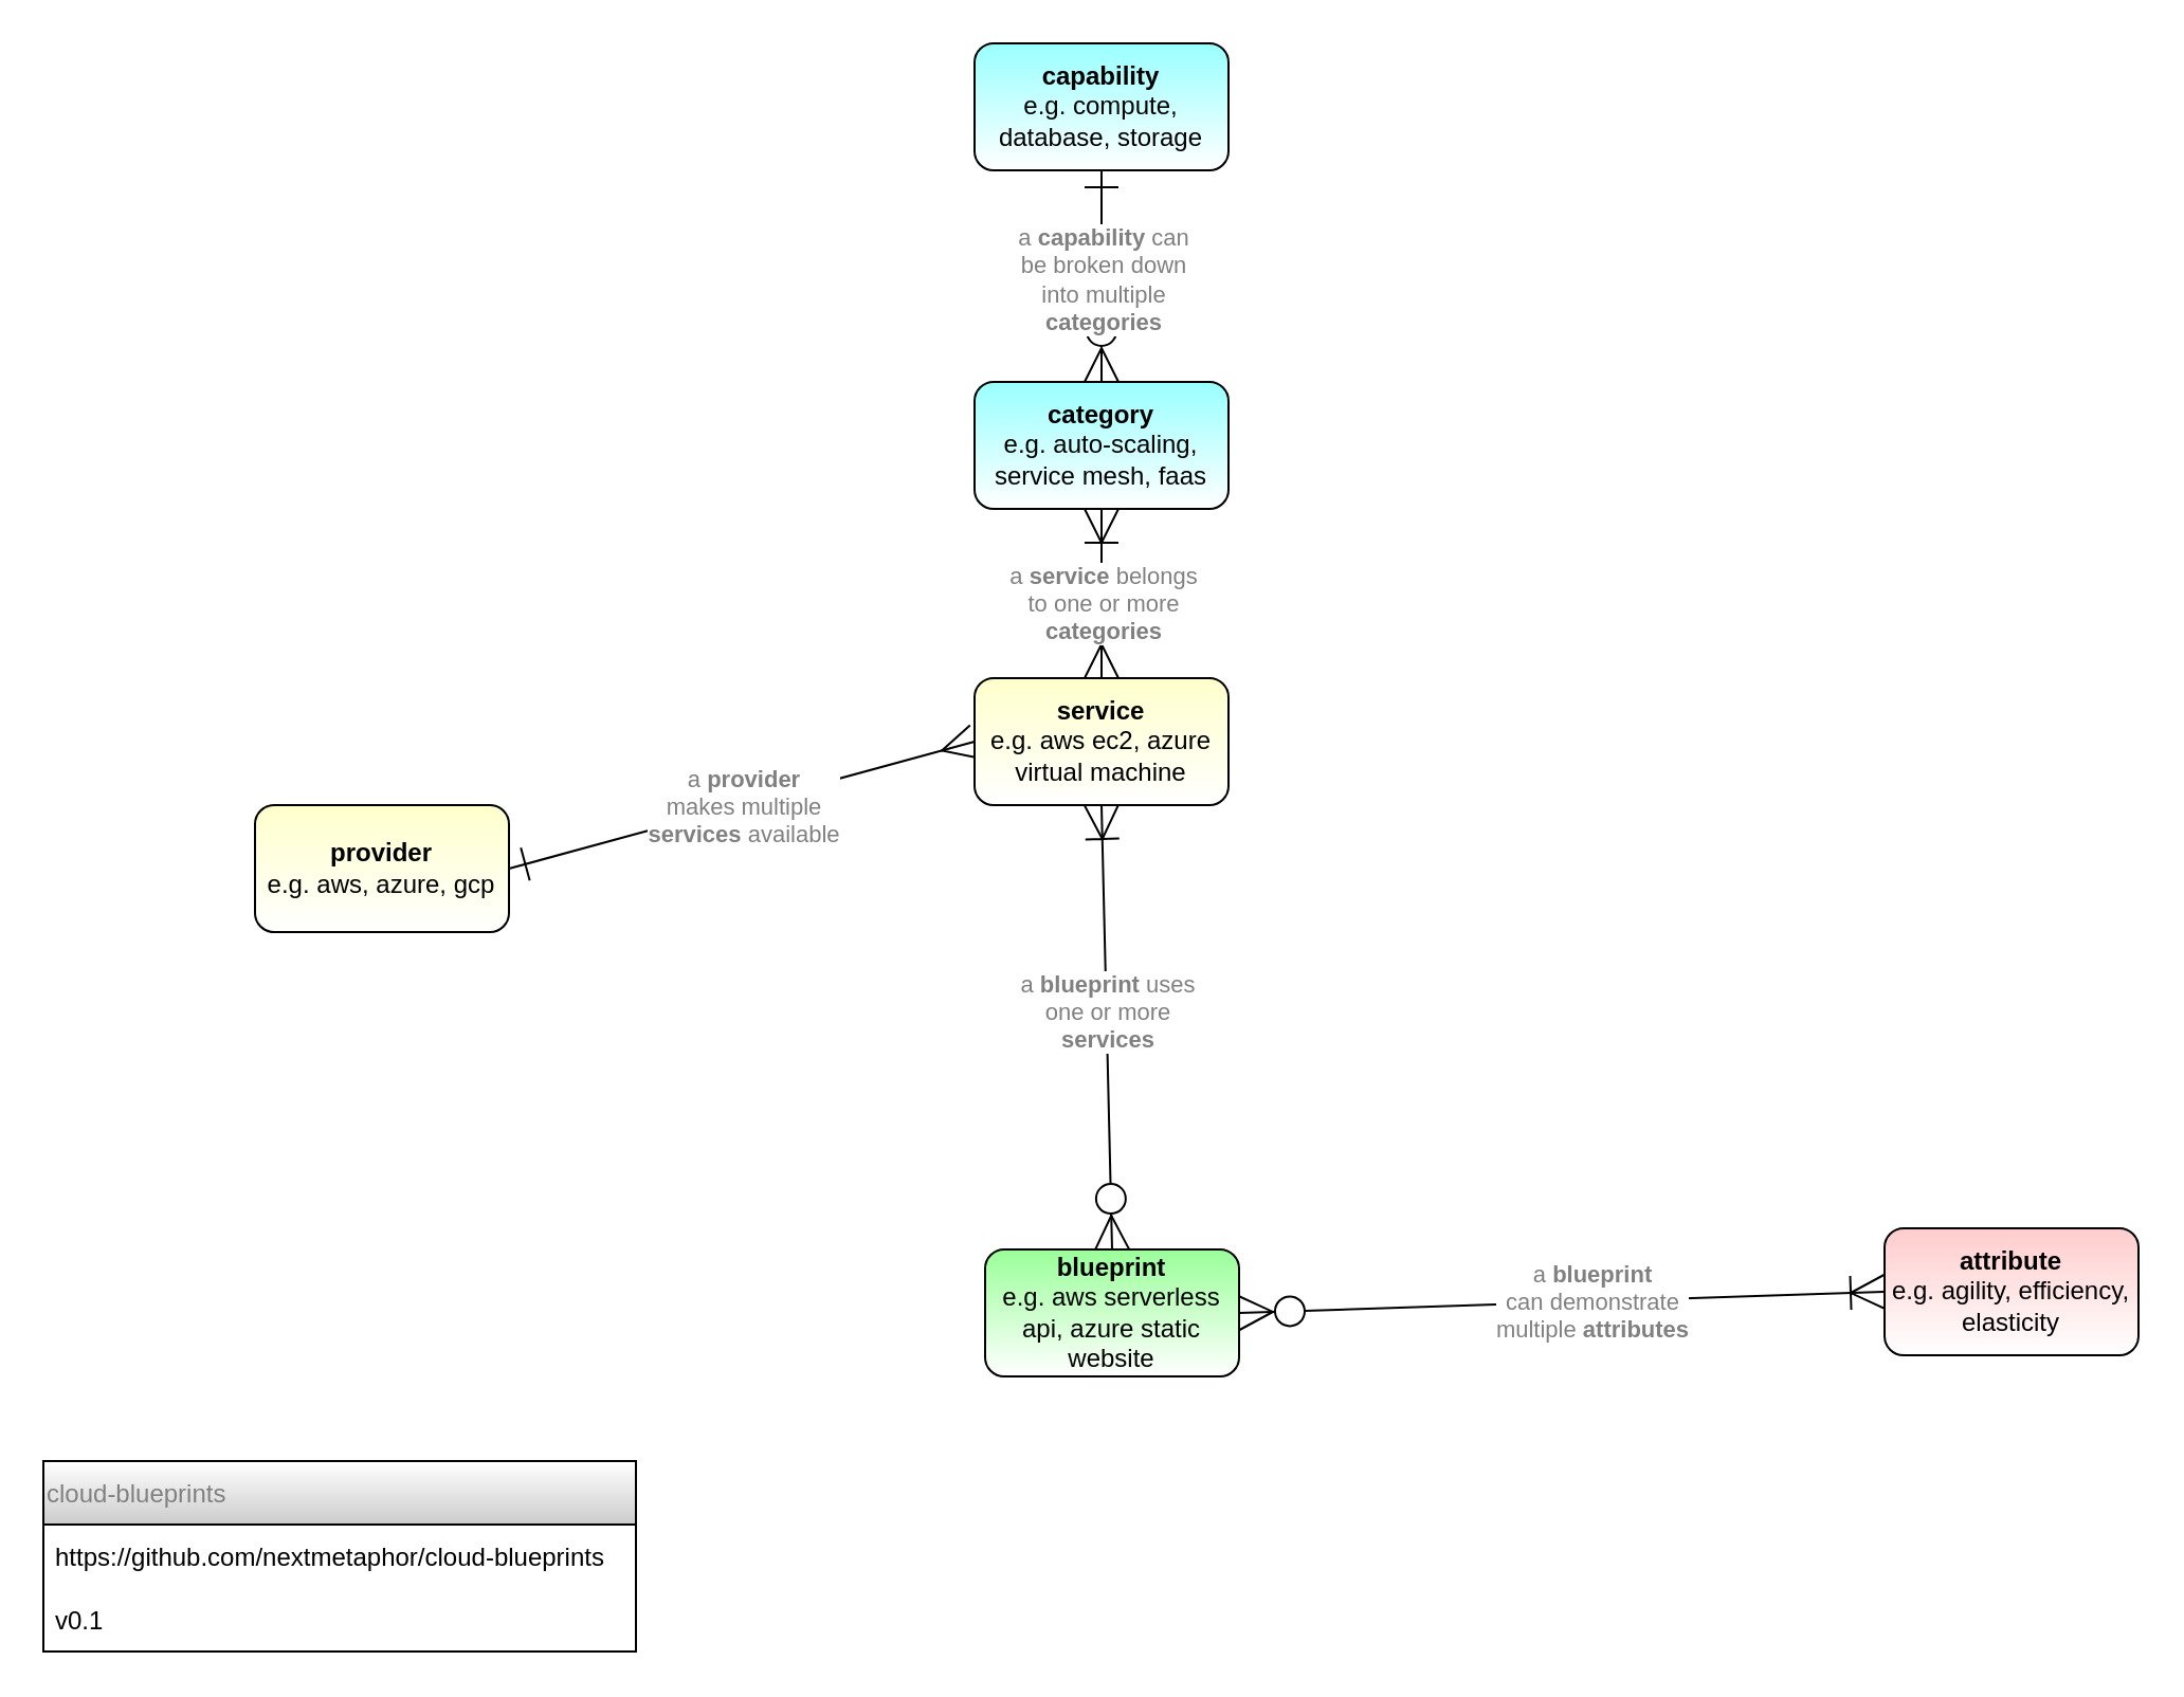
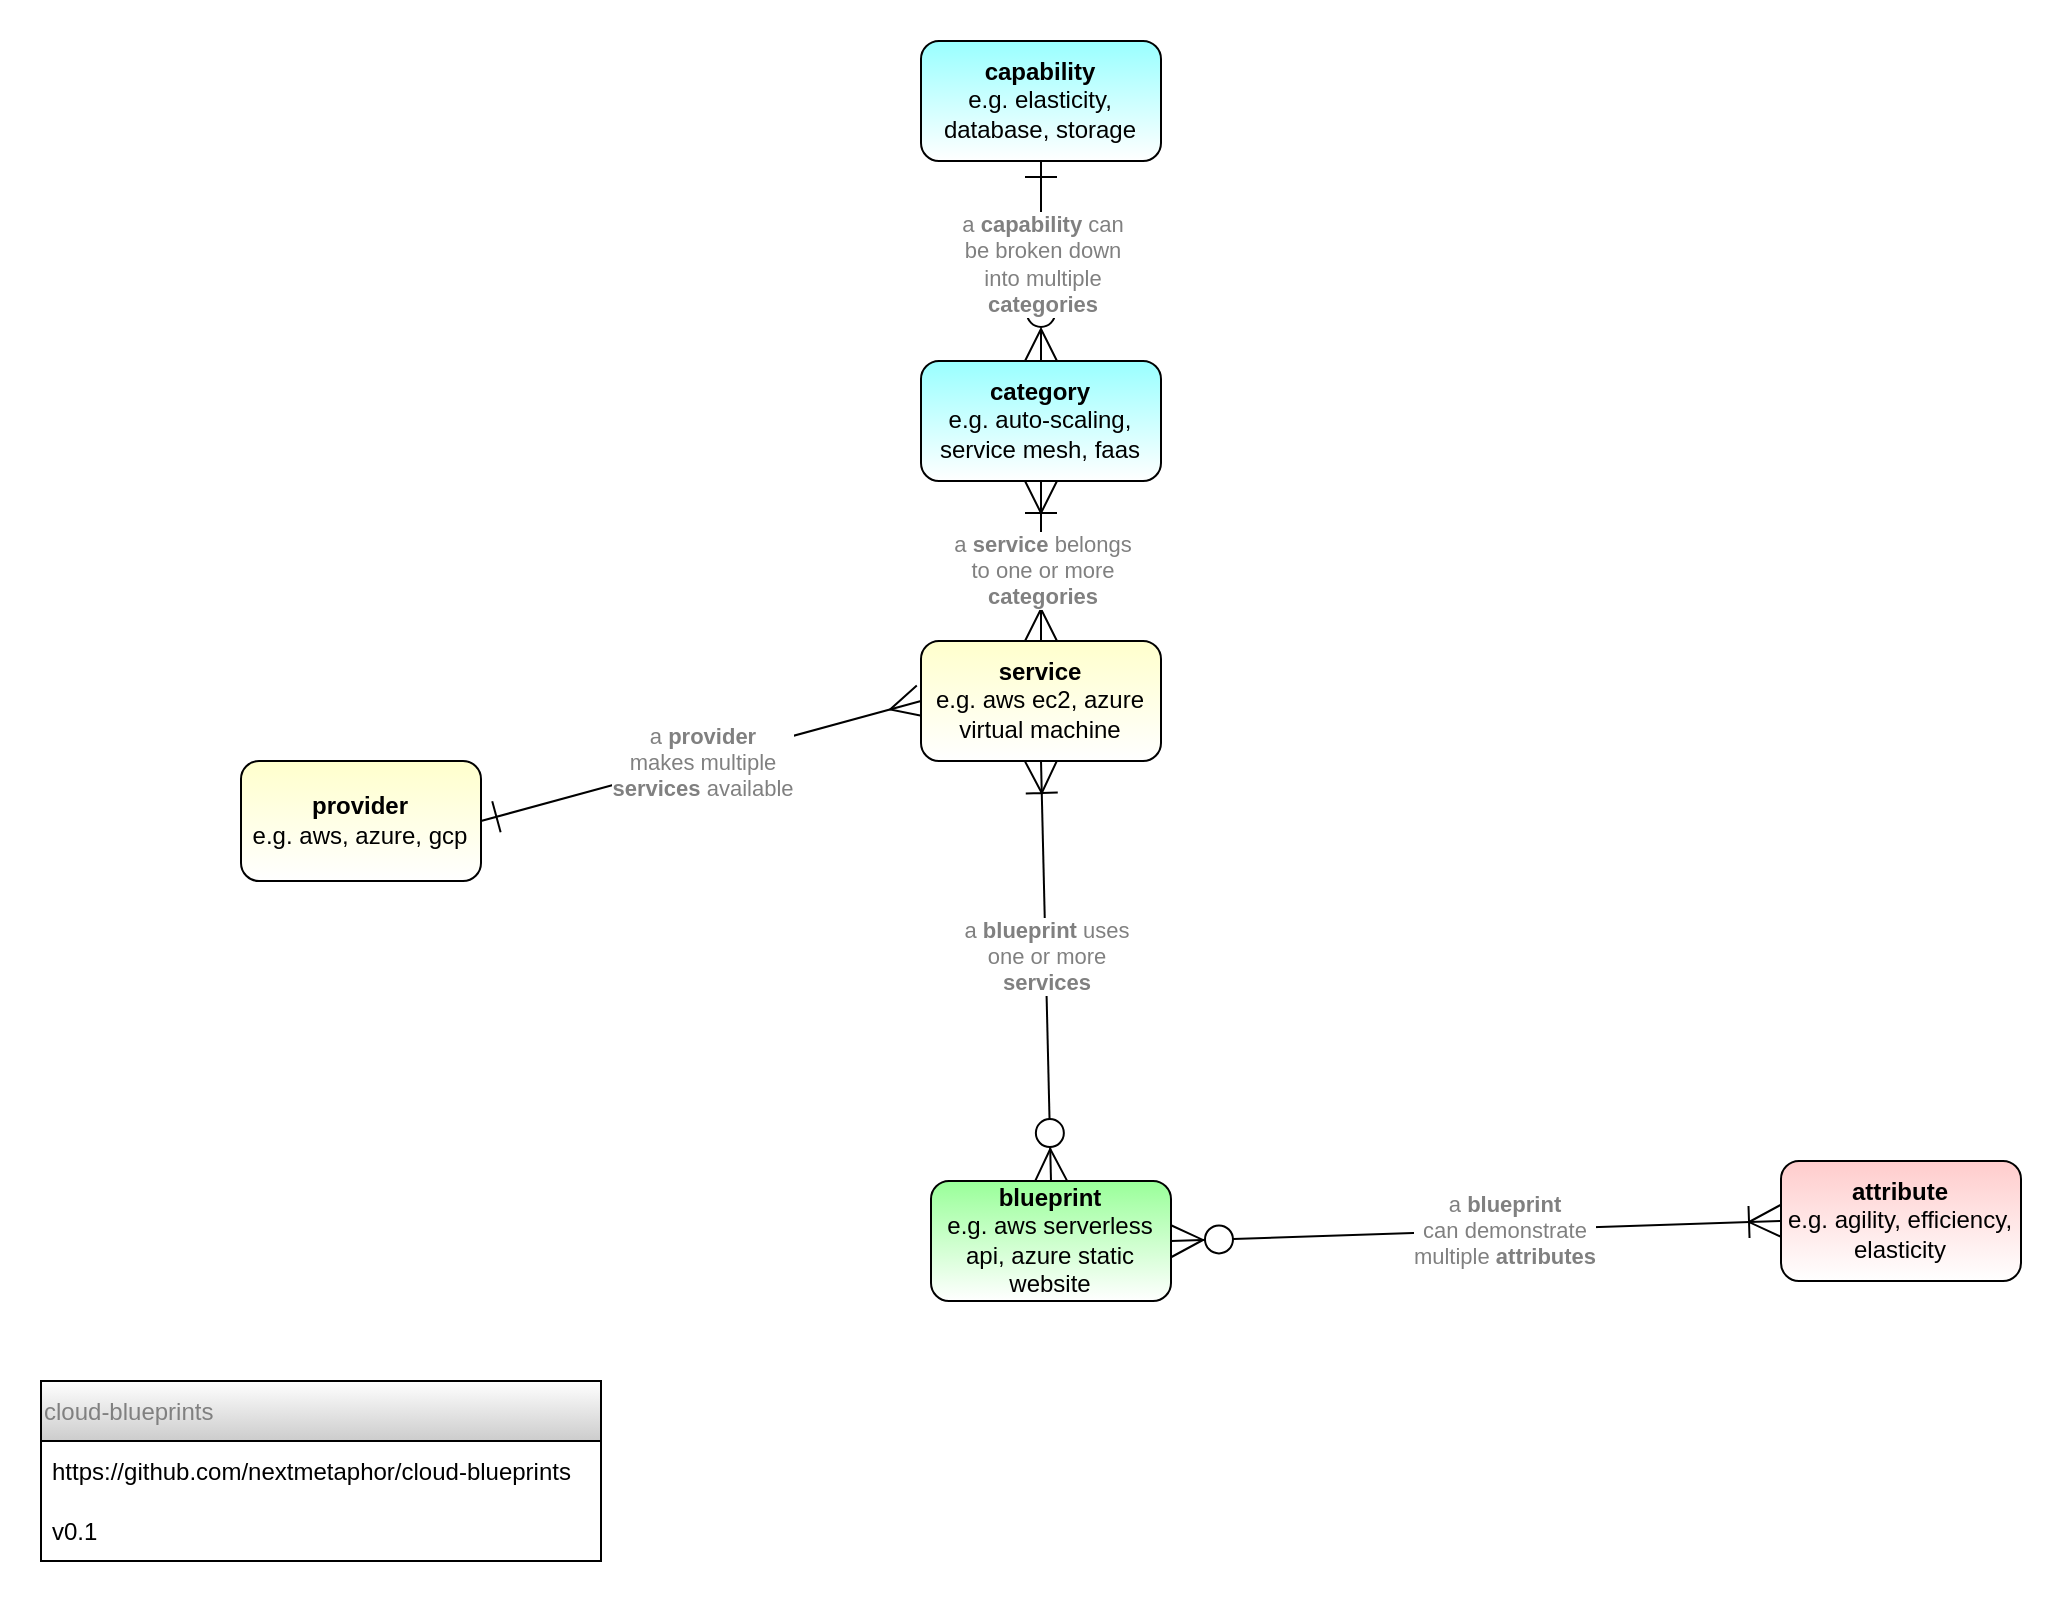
  <mxCell id="0" />
  <mxCell id="1" parent="0" />
  <mxCell id="2" value="&lt;b&gt;attribute&lt;/b&gt;&lt;br&gt;e.g. agility, efficiency, elasticity" style="rounded=1;whiteSpace=wrap;html=1;hachureGap=4;pointerEvents=0;gradientDirection=north;gradientColor=#FFCCCC;" vertex="1" parent="1"><mxGeometry x="890" y="580" width="120" height="60" as="geometry" /></mxCell>
  <mxCell id="3" style="edgeStyle=none;curved=1;rounded=0;orthogonalLoop=1;jettySize=auto;html=1;exitX=0.5;exitY=1;exitDx=0;exitDy=0;entryX=0.5;entryY=0;entryDx=0;entryDy=0;endArrow=ERzeroToMany;startSize=14;endSize=14;sourcePerimeterSpacing=8;targetPerimeterSpacing=8;strokeColor=default;endFill=0;startArrow=ERone;startFill=0;" edge="1" parent="1" source="5" target="6"><mxGeometry relative="1" as="geometry" /></mxCell>
  <mxCell id="4" value="&lt;span style=&quot;text-align: right&quot;&gt;a&amp;nbsp;&lt;/span&gt;&lt;b style=&quot;text-align: right&quot;&gt;capability&lt;/b&gt;&lt;span style=&quot;text-align: right&quot;&gt;&amp;nbsp;can&lt;/span&gt;&lt;br style=&quot;text-align: right&quot;&gt;&lt;span style=&quot;text-align: right&quot;&gt;be broken down&lt;/span&gt;&lt;br style=&quot;text-align: right&quot;&gt;&lt;span style=&quot;text-align: right&quot;&gt;into multiple&lt;/span&gt;&lt;br style=&quot;text-align: right&quot;&gt;&lt;b style=&quot;text-align: right&quot;&gt;categories&lt;/b&gt;" style="edgeLabel;html=1;align=center;verticalAlign=middle;resizable=0;points=[];fontColor=#808080;" vertex="1" connectable="0" parent="3"><mxGeometry x="0.014" relative="1" as="geometry"><mxPoint as="offset" /></mxGeometry></mxCell>
- <mxCell id="5" value="&lt;b&gt;capability&lt;/b&gt;&lt;br&gt;e.g. compute, database, storage" style="rounded=1;whiteSpace=wrap;html=1;hachureGap=4;pointerEvents=0;gradientDirection=north;gradientColor=#99FFFF;" vertex="1" parent="1"><mxGeometry x="460" y="20" width="120" height="60" as="geometry" /></mxCell>
+ <mxCell id="5" value="&lt;b&gt;capability&lt;/b&gt;&lt;br&gt;e.g. elasticity, database, storage" style="rounded=1;whiteSpace=wrap;html=1;hachureGap=4;pointerEvents=0;gradientDirection=north;gradientColor=#99FFFF;" vertex="1" parent="1"><mxGeometry x="460" y="20" width="120" height="60" as="geometry" /></mxCell>
  <mxCell id="6" value="&lt;b&gt;category&lt;/b&gt;&lt;br&gt;e.g. auto-scaling, service mesh, faas" style="rounded=1;whiteSpace=wrap;html=1;hachureGap=4;pointerEvents=0;gradientDirection=north;gradientColor=#99FFFF;" vertex="1" parent="1"><mxGeometry x="460" y="180" width="120" height="60" as="geometry" /></mxCell>
  <mxCell id="7" style="edgeStyle=none;curved=1;rounded=0;orthogonalLoop=1;jettySize=auto;html=1;exitX=1;exitY=0.5;exitDx=0;exitDy=0;entryX=0;entryY=0.5;entryDx=0;entryDy=0;fontColor=#808080;startArrow=ERone;startFill=0;endArrow=ERmany;endFill=0;startSize=14;endSize=14;sourcePerimeterSpacing=8;targetPerimeterSpacing=8;strokeColor=default;" edge="1" parent="1" source="9" target="12"><mxGeometry relative="1" as="geometry" /></mxCell>
  <mxCell id="8" value="&lt;span style=&quot;text-align: left&quot;&gt;a&amp;nbsp;&lt;/span&gt;&lt;b style=&quot;text-align: left&quot;&gt;provider&lt;br&gt;&lt;/b&gt;&lt;span style=&quot;text-align: left&quot;&gt;makes multiple&lt;/span&gt;&lt;br style=&quot;text-align: left&quot;&gt;&lt;b style=&quot;text-align: left&quot;&gt;services&amp;nbsp;&lt;/b&gt;&lt;span style=&quot;text-align: left&quot;&gt;available&lt;/span&gt;" style="edgeLabel;html=1;align=center;verticalAlign=middle;resizable=0;points=[];fontColor=#808080;" vertex="1" connectable="0" parent="7"><mxGeometry x="-0.004" y="-1" relative="1" as="geometry"><mxPoint as="offset" /></mxGeometry></mxCell>
  <mxCell id="9" value="&lt;b&gt;provider&lt;/b&gt;&lt;br&gt;e.g. aws, azure, gcp" style="rounded=1;whiteSpace=wrap;html=1;hachureGap=4;pointerEvents=0;gradientDirection=north;gradientColor=#FFFFCC;" vertex="1" parent="1"><mxGeometry x="120" y="380" width="120" height="60" as="geometry" /></mxCell>
  <mxCell id="10" style="edgeStyle=none;curved=1;rounded=0;orthogonalLoop=1;jettySize=auto;html=1;exitX=0.5;exitY=0;exitDx=0;exitDy=0;entryX=0.5;entryY=1;entryDx=0;entryDy=0;startArrow=ERzeroToMany;startFill=1;endArrow=ERoneToMany;endFill=0;startSize=14;endSize=14;sourcePerimeterSpacing=8;targetPerimeterSpacing=8;strokeColor=default;" edge="1" parent="1" source="12" target="6"><mxGeometry relative="1" as="geometry" /></mxCell>
  <mxCell id="11" value="&lt;span style=&quot;text-align: left&quot;&gt;a&amp;nbsp;&lt;/span&gt;&lt;b style=&quot;text-align: left&quot;&gt;service&lt;/b&gt;&lt;span style=&quot;text-align: left&quot;&gt;&amp;nbsp;belongs&lt;/span&gt;&lt;br style=&quot;text-align: left&quot;&gt;&lt;span style=&quot;text-align: left&quot;&gt;to one or more&lt;/span&gt;&lt;br style=&quot;text-align: left&quot;&gt;&lt;b style=&quot;text-align: left&quot;&gt;categories&lt;/b&gt;" style="edgeLabel;html=1;align=center;verticalAlign=middle;resizable=0;points=[];fontColor=#808080;" vertex="1" connectable="0" parent="10"><mxGeometry x="-0.092" relative="1" as="geometry"><mxPoint as="offset" /></mxGeometry></mxCell>
  <mxCell id="12" value="&lt;b&gt;service&lt;/b&gt;&lt;br&gt;e.g. aws ec2, azure virtual machine" style="rounded=1;whiteSpace=wrap;html=1;hachureGap=4;pointerEvents=0;gradientDirection=north;gradientColor=#FFFFCC;" vertex="1" parent="1"><mxGeometry x="460" y="320" width="120" height="60" as="geometry" /></mxCell>
  <mxCell id="13" style="edgeStyle=none;curved=1;rounded=0;orthogonalLoop=1;jettySize=auto;html=1;exitX=0.5;exitY=0;exitDx=0;exitDy=0;entryX=0.5;entryY=1;entryDx=0;entryDy=0;fontColor=#808080;startArrow=ERzeroToMany;startFill=1;endArrow=ERoneToMany;endFill=0;startSize=14;endSize=14;sourcePerimeterSpacing=8;targetPerimeterSpacing=8;strokeColor=default;" edge="1" parent="1" source="17" target="12"><mxGeometry relative="1" as="geometry" /></mxCell>
  <mxCell id="14" value="&lt;span style=&quot;text-align: left&quot;&gt;a&amp;nbsp;&lt;/span&gt;&lt;b style=&quot;text-align: left&quot;&gt;blueprint&lt;/b&gt;&lt;span style=&quot;text-align: left&quot;&gt;&amp;nbsp;uses&lt;br&gt;&lt;/span&gt;one or more&lt;br style=&quot;text-align: left&quot;&gt;&lt;b style=&quot;text-align: left&quot;&gt;services&lt;/b&gt;" style="edgeLabel;html=1;align=center;verticalAlign=middle;resizable=0;points=[];fontColor=#808080;" vertex="1" connectable="0" parent="13"><mxGeometry x="0.078" relative="1" as="geometry"><mxPoint as="offset" /></mxGeometry></mxCell>
  <mxCell id="15" style="edgeStyle=none;curved=1;rounded=0;orthogonalLoop=1;jettySize=auto;html=1;exitX=1;exitY=0.5;exitDx=0;exitDy=0;entryX=0;entryY=0.5;entryDx=0;entryDy=0;fontColor=#808080;startArrow=ERzeroToMany;startFill=1;endArrow=ERoneToMany;endFill=0;startSize=14;endSize=14;sourcePerimeterSpacing=8;targetPerimeterSpacing=8;strokeColor=default;" edge="1" parent="1" source="17" target="2"><mxGeometry relative="1" as="geometry" /></mxCell>
  <mxCell id="16" value="&lt;span style=&quot;text-align: left&quot;&gt;a&amp;nbsp;&lt;/span&gt;&lt;b style=&quot;text-align: left&quot;&gt;blueprint&lt;br&gt;&lt;/b&gt;&lt;span style=&quot;text-align: left&quot;&gt;can demonstrate&lt;br&gt;&lt;/span&gt;multiple&amp;nbsp;&lt;b style=&quot;text-align: left&quot;&gt;attributes&lt;/b&gt;" style="edgeLabel;html=1;align=center;verticalAlign=middle;resizable=0;points=[];fontColor=#808080;" vertex="1" connectable="0" parent="15"><mxGeometry x="0.094" relative="1" as="geometry"><mxPoint as="offset" /></mxGeometry></mxCell>
  <mxCell id="17" value="&lt;b&gt;blueprint&lt;/b&gt;&lt;br&gt;e.g. aws serverless api, azure static website" style="rounded=1;whiteSpace=wrap;html=1;hachureGap=4;pointerEvents=0;gradientDirection=north;gradientColor=#99FF99;" vertex="1" parent="1"><mxGeometry x="465" y="590" width="120" height="60" as="geometry" /></mxCell>
  <mxCell id="18" value="cloud-blueprints" style="swimlane;fontStyle=0;childLayout=stackLayout;horizontal=1;startSize=30;horizontalStack=0;resizeParent=1;resizeParentMax=0;resizeLast=0;collapsible=1;marginBottom=0;hachureGap=4;pointerEvents=0;fontColor=#808080;gradientDirection=south;align=left;gradientColor=#CCCCCC;" vertex="1" parent="1"><mxGeometry x="20" y="690" width="280" height="90" as="geometry" /></mxCell>
  <mxCell id="19" value="https://github.com/nextmetaphor/cloud-blueprints" style="text;strokeColor=none;fillColor=none;align=left;verticalAlign=middle;spacingLeft=4;spacingRight=4;overflow=hidden;points=[[0,0.5],[1,0.5]];portConstraint=eastwest;rotatable=0;fontStyle=0" vertex="1" parent="18"><mxGeometry y="30" width="280" height="30" as="geometry" /></mxCell>
  <mxCell id="20" value="v0.1" style="text;strokeColor=none;fillColor=none;align=left;verticalAlign=middle;spacingLeft=4;spacingRight=4;overflow=hidden;points=[[0,0.5],[1,0.5]];portConstraint=eastwest;rotatable=0;" vertex="1" parent="18"><mxGeometry y="60" width="280" height="30" as="geometry" /></mxCell>
